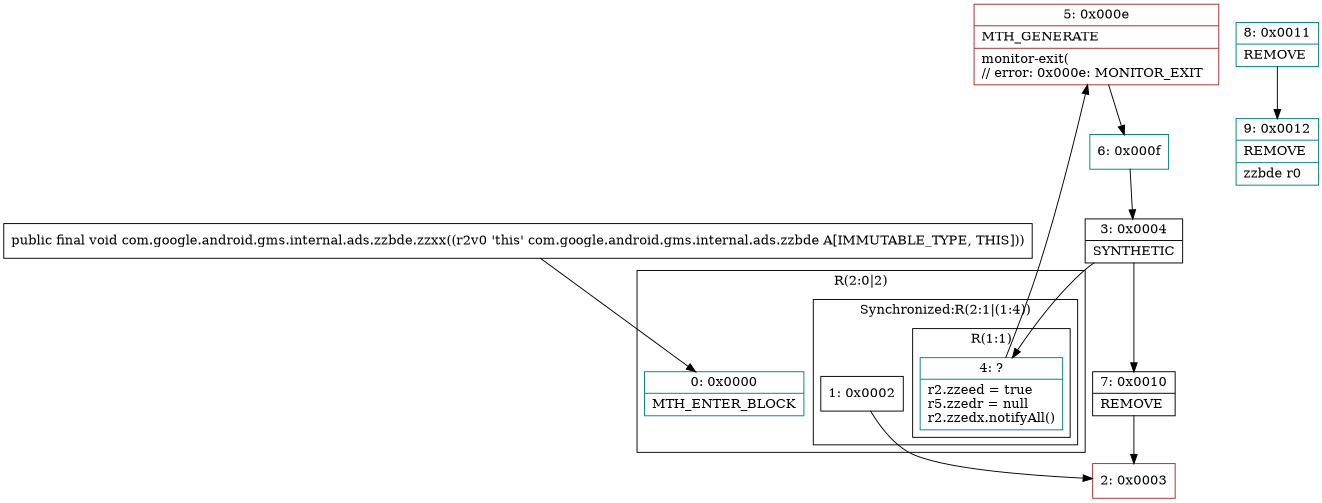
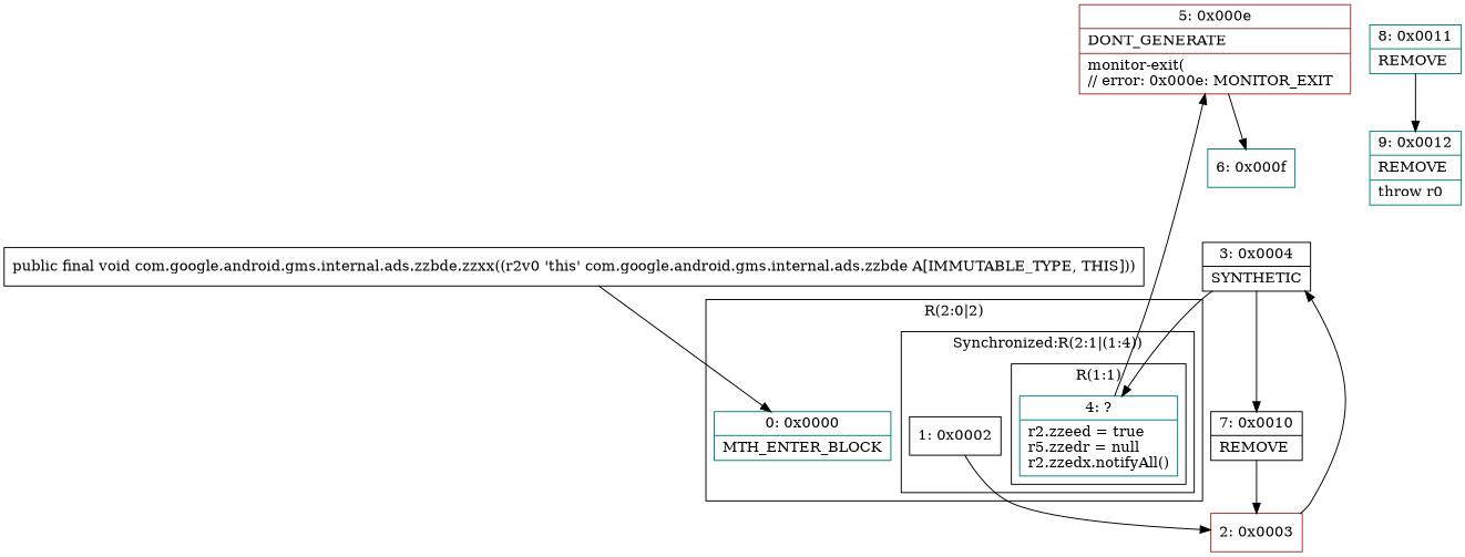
  digraph {
    node [color=teal shape=record]
    n1 [label="{4\:\ ?|r2.zzeed = true\lr5.zzedr = null\lr2.zzedx.notifyAll()\l}"]
    n2 [color=black label="{1\:\ 0x0002}"]
    n3 [label="{0\:\ 0x0000|MTH_ENTER_BLOCK\l}"]
-   n4 [color=brown label="{5\:\ 0x000e|MTH_GENERATE\l|monitor\-exit(\l\/\/ error: 0x000e: MONITOR_EXIT  \l}"]
+   n4 [color=brown label="{5\:\ 0x000e|DONT_GENERATE\l|monitor\-exit(\l\/\/ error: 0x000e: MONITOR_EXIT  \l}"]
    n5 [color=brown label="{2\:\ 0x0003}"]
    n6 [color=black label="{3\:\ 0x0004|SYNTHETIC\l}"]
    n7 [label="{6\:\ 0x000f}"]
    n8 [color=black label="{7\:\ 0x0010|REMOVE\l}"]
    n9 [label="{8\:\ 0x0011|REMOVE\l}"]
-   n10 [label="{9\:\ 0x0012|REMOVE\l|zzbde r0\l}"]
+   n10 [label="{9\:\ 0x0012|REMOVE\l|throw r0\l}"]
    n11 [color=black label="{public final void com.google.android.gms.internal.ads.zzbde.zzxx((r2v0 'this' com.google.android.gms.internal.ads.zzbde A[IMMUTABLE_TYPE, THIS])) }"]
    subgraph cluster_1 {
      label="R(2:0|2)"
      n3
      subgraph cluster_2 {
        label="Synchronized:R(2:1|(1:4))"
        n2
        subgraph cluster_3 {
          label="R(1:1)"
          n1
        }
      }
    }
    n1 -> n4
    n2 -> n5
    n4 -> n7
-   n7 -> n6
+   n5 -> n6
    n6 -> n1
    n6 -> n8
    n8 -> n5
    n9 -> n10
    n11 -> n3
  }
